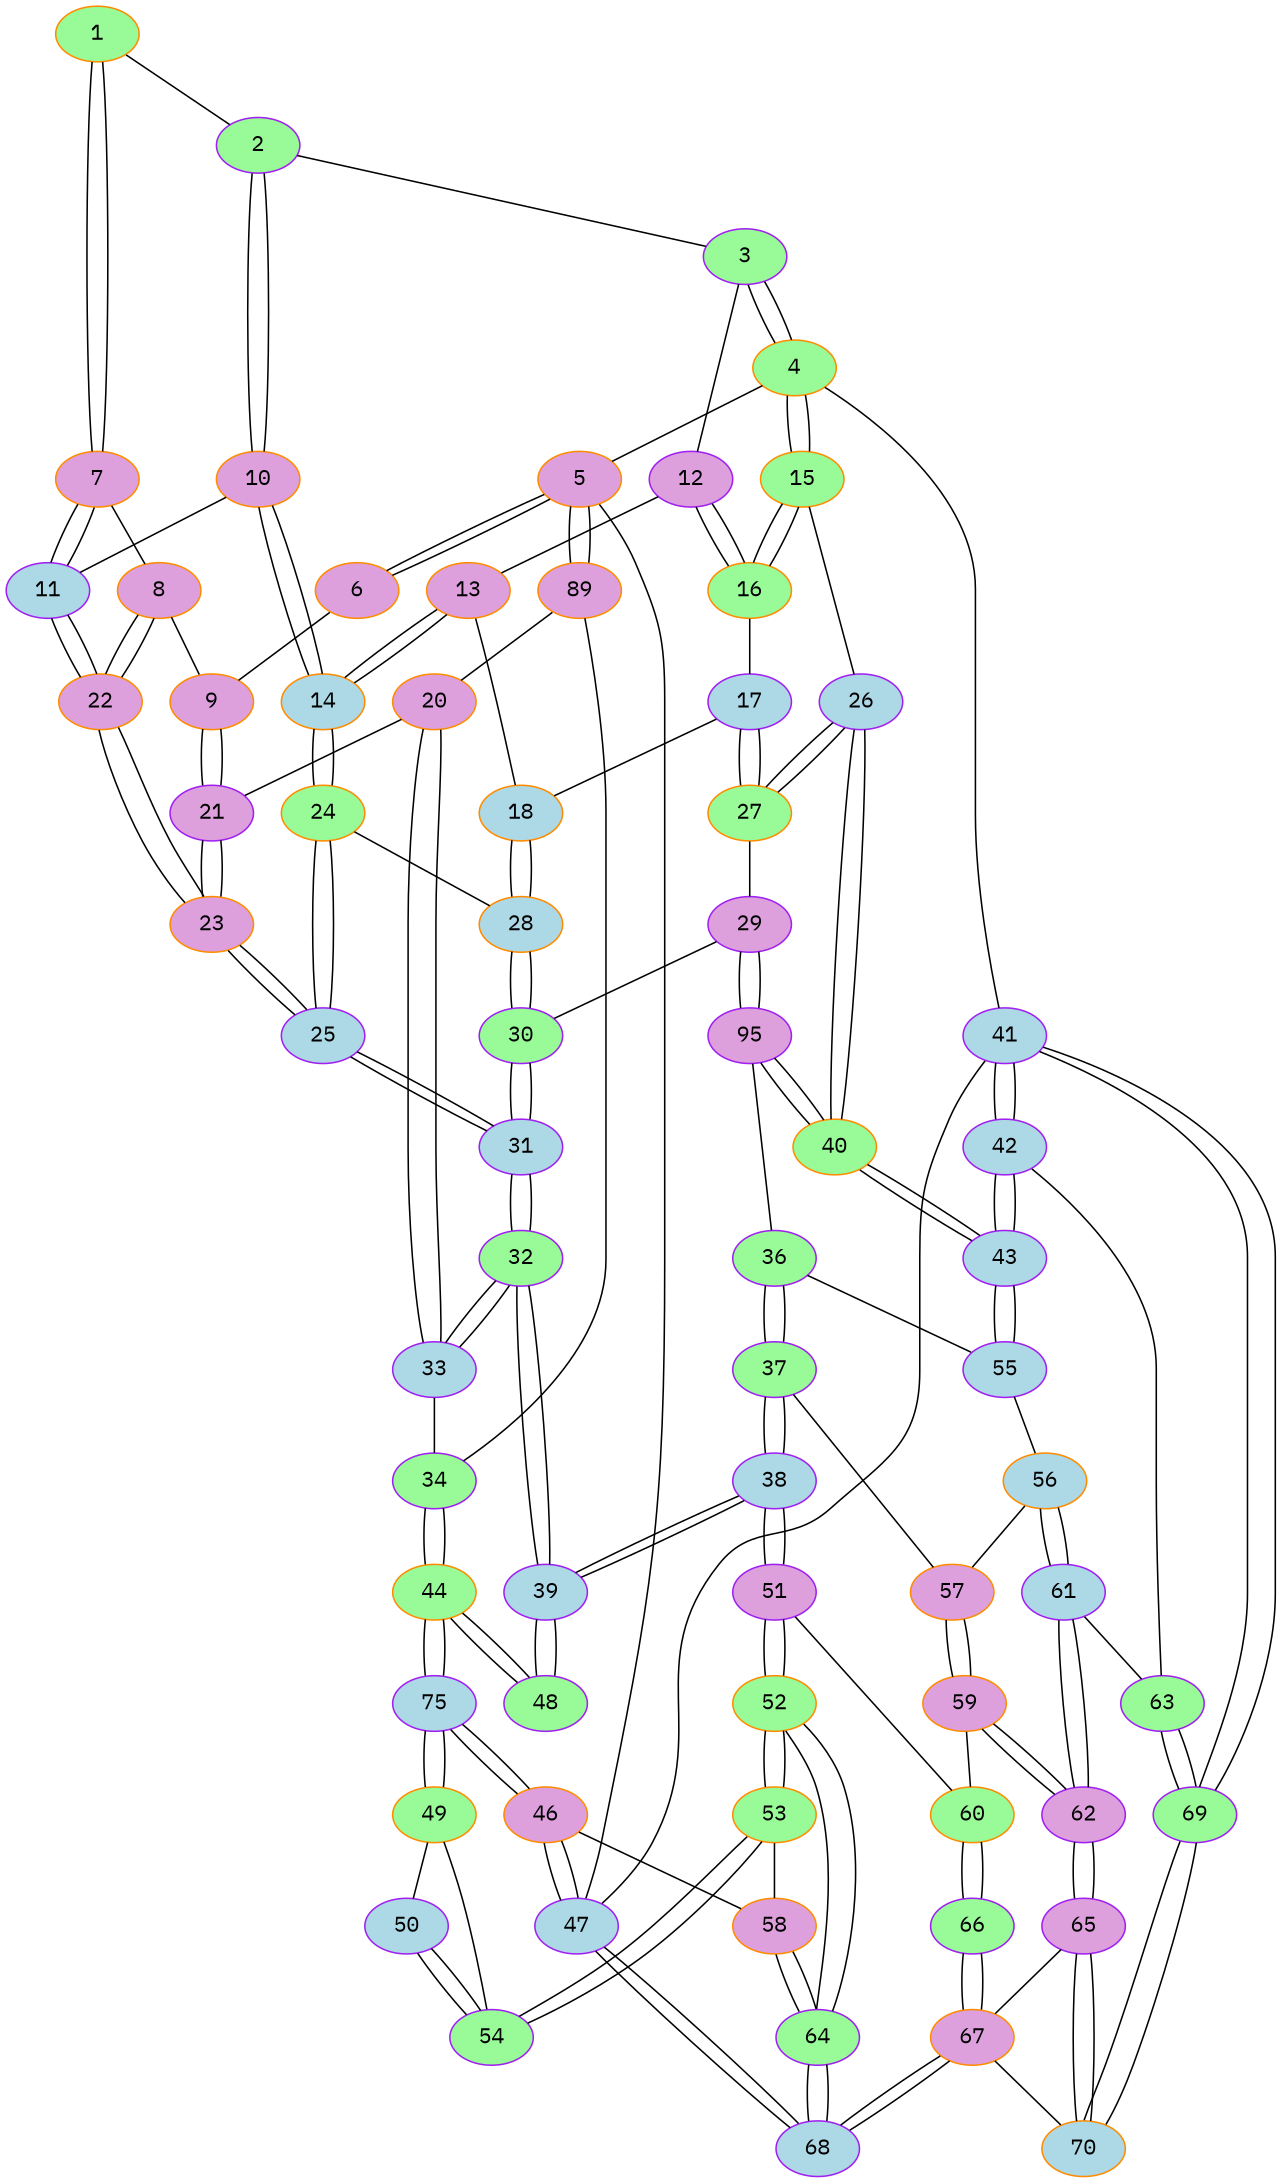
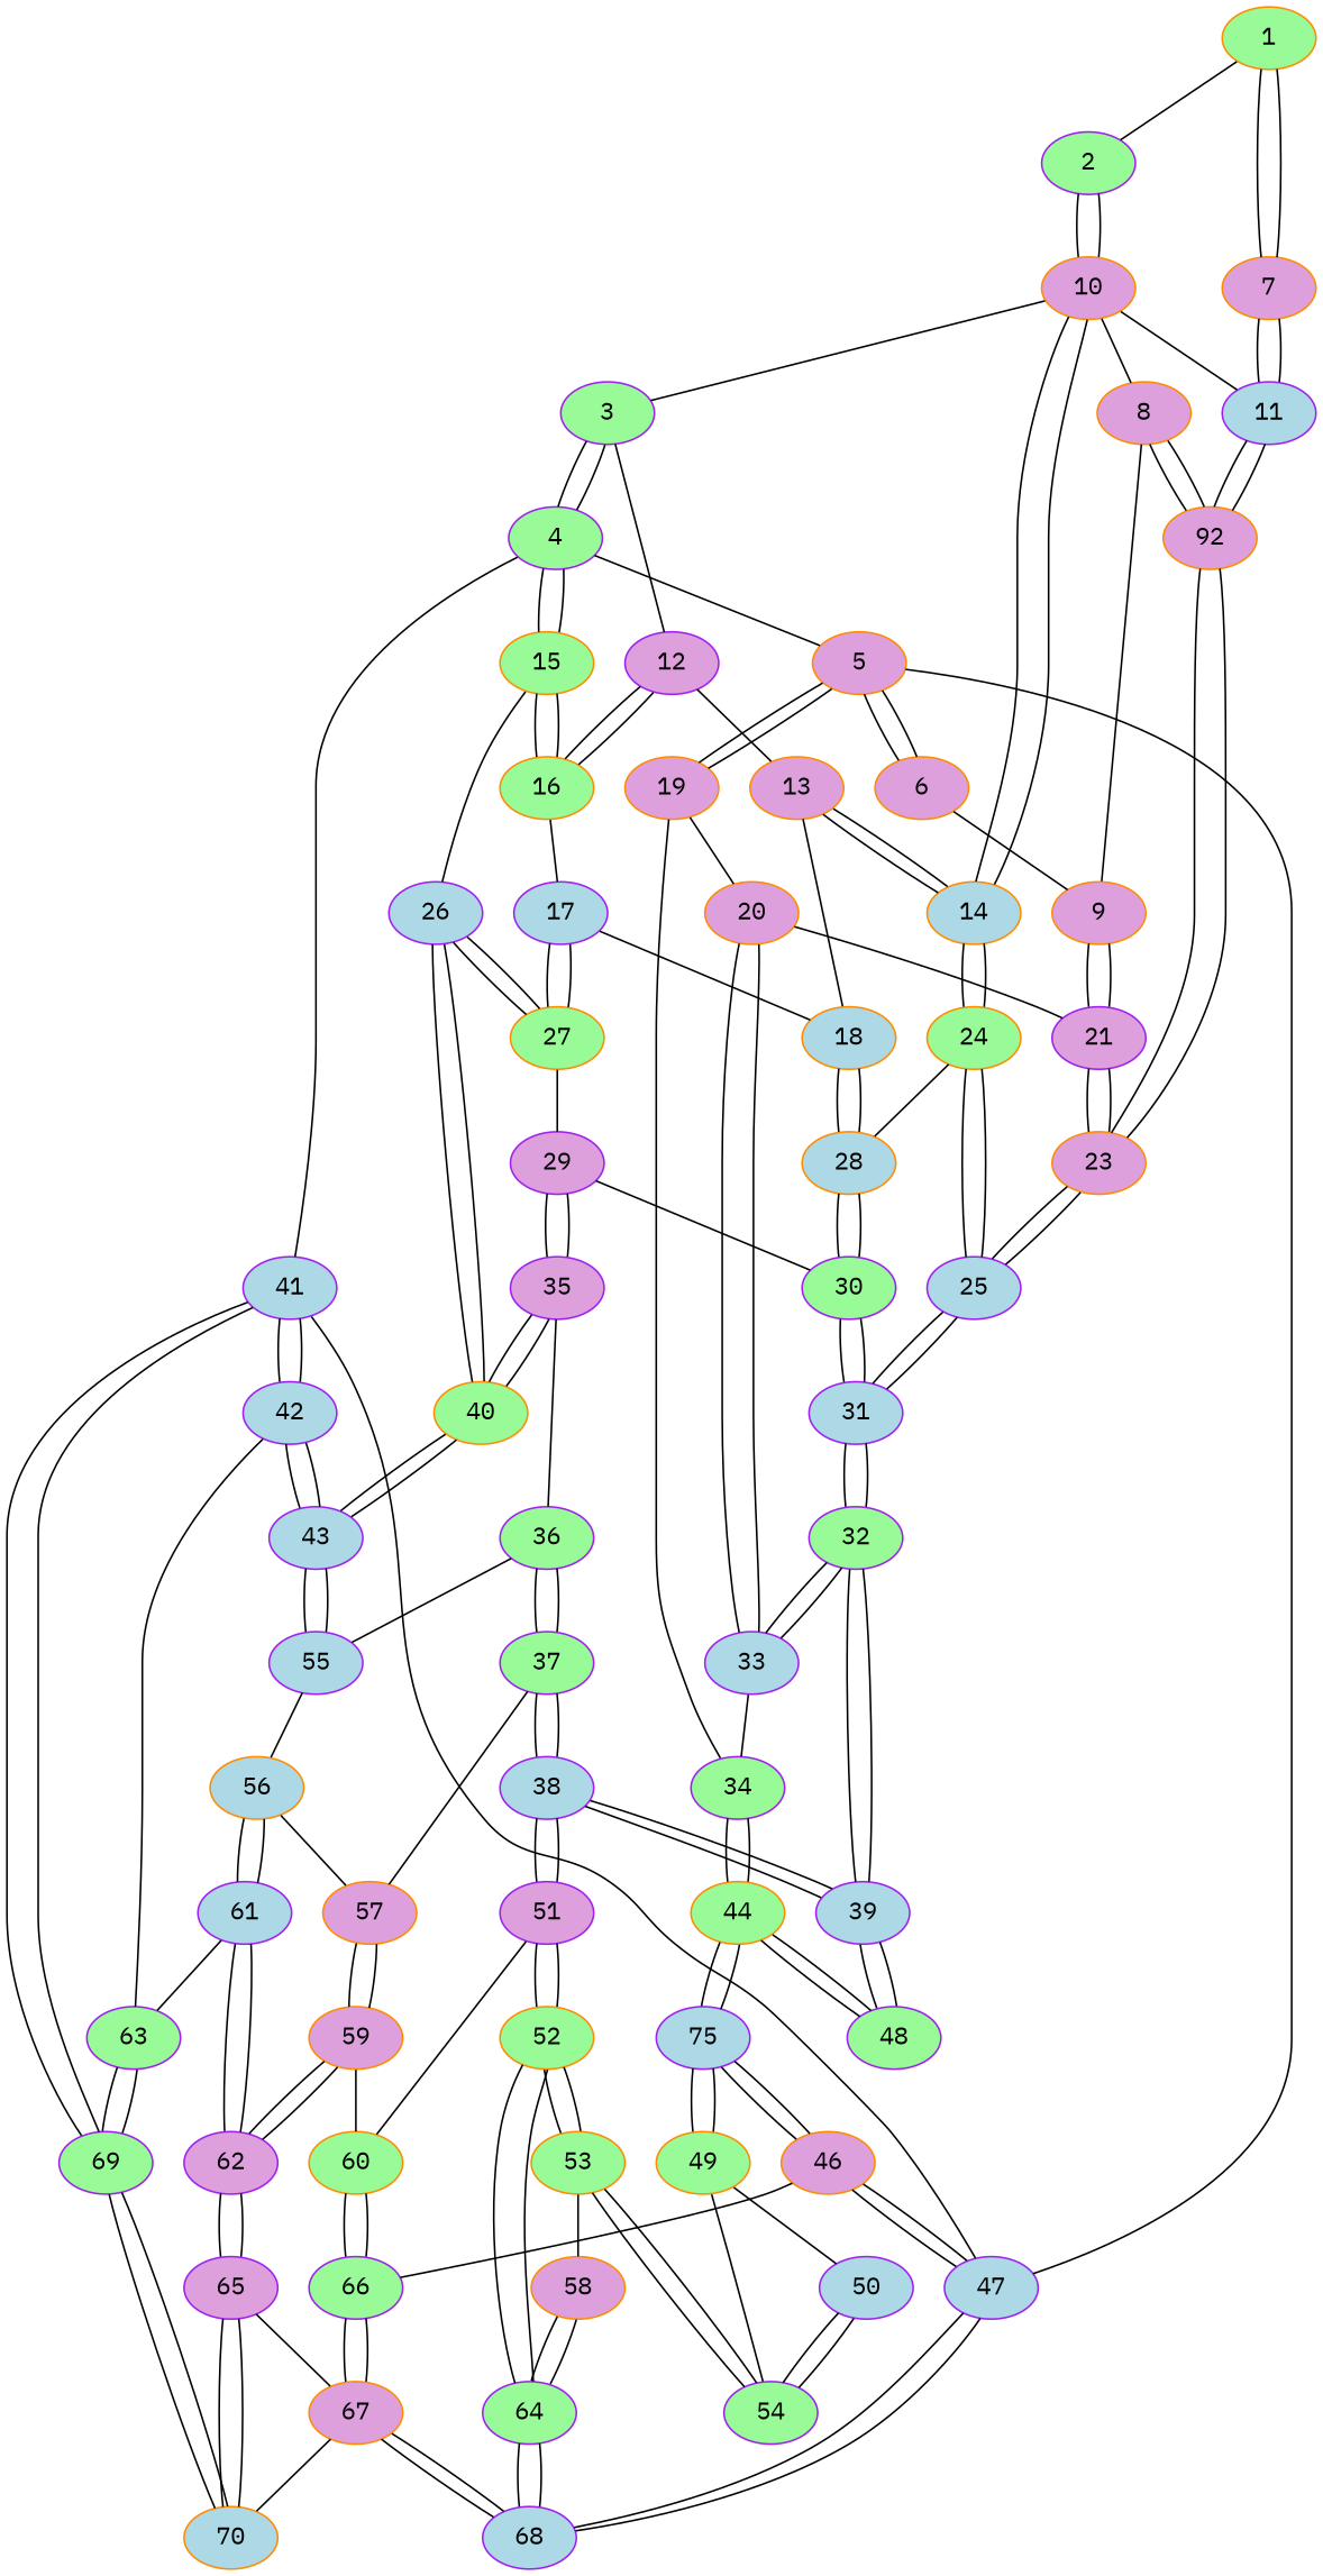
  graph {
    fontname="IBM Plex Mono"
    node [color=purple fillcolor=palegreen fontname="IBM Plex Mono" style=filled]
    edge [fontname="IBM Plex Mono"]
    1 [color=darkorange]
    2
    7 [color=darkorange fillcolor=plum]
    3
    10 [color=darkorange fillcolor=plum]
    8 [color=darkorange fillcolor=plum]
    11 [fillcolor=lightblue]
-   4 [color=darkorange]
+   4
    12 [fillcolor=plum]
    14 [color=darkorange fillcolor=lightblue]
    5 [color=darkorange fillcolor=plum]
    15 [color=darkorange]
    41 [fillcolor=lightblue]
    13 [color=darkorange fillcolor=plum]
    16 [color=darkorange]
    6 [color=darkorange fillcolor=plum]
-   19 [color=darkorange fillcolor=plum label=89]
+   19 [color=darkorange fillcolor=plum]
    47 [fillcolor=lightblue]
    26 [fillcolor=lightblue]
    42 [fillcolor=lightblue]
    69
    9 [color=darkorange fillcolor=plum]
    20 [color=darkorange fillcolor=plum]
    34
    68 [fillcolor=lightblue]
    21 [fillcolor=plum]
-   22 [color=darkorange fillcolor=plum]
+   22 [color=darkorange fillcolor=plum label=92]
    23 [color=darkorange fillcolor=plum]
    24 [color=darkorange]
    18 [color=darkorange fillcolor=lightblue]
    17 [fillcolor=lightblue]
    28 [color=darkorange fillcolor=lightblue]
    25 [fillcolor=lightblue]
    27 [color=darkorange]
    40 [color=darkorange]
    29 [fillcolor=plum]
    30
    33 [fillcolor=lightblue]
    44 [color=darkorange]
    31 [fillcolor=lightblue]
    32
    43 [fillcolor=lightblue]
-   35 [fillcolor=plum label=95]
+   35 [fillcolor=plum]
    36
    39 [fillcolor=lightblue]
    48
    n47 [fillcolor=lightblue label=75]
    37
    55 [fillcolor=lightblue]
    38 [fillcolor=lightblue]
    57 [color=darkorange fillcolor=plum]
    56 [color=darkorange fillcolor=lightblue]
    51 [fillcolor=plum]
    59 [color=darkorange fillcolor=plum]
    52 [color=darkorange]
    60 [color=darkorange]
    63
    70 [color=darkorange fillcolor=lightblue]
    46 [color=darkorange fillcolor=plum]
    49 [color=darkorange]
    58 [color=darkorange fillcolor=plum]
    50 [fillcolor=lightblue]
    54
    64
    53 [color=darkorange]
    66
    61 [fillcolor=lightblue]
    62 [fillcolor=plum]
    65 [fillcolor=plum]
    67 [color=darkorange fillcolor=plum]
    1 -- 2
    1 -- 7
    1 -- 7
-   2 -- 3
+   10 -- 3
    2 -- 10
    2 -- 10
-   7 -- 8
+   10 -- 8
    7 -- 11
    7 -- 11
    3 -- 4
    3 -- 4
    3 -- 12
    10 -- 11
    10 -- 14
    10 -- 14
    8 -- 9
    8 -- 22
    8 -- 22
    11 -- 22
    11 -- 22
    4 -- 5
    4 -- 15
    4 -- 15
    4 -- 41
    12 -- 13
    12 -- 16
    12 -- 16
    14 -- 24
    14 -- 24
    5 -- 6
    5 -- 6
    5 -- 19
    5 -- 19
    5 -- 47
    15 -- 16
    15 -- 16
    15 -- 26
    41 -- 47
    41 -- 42
    41 -- 42
    41 -- 69
    41 -- 69
    13 -- 14
    13 -- 14
    13 -- 18
    16 -- 17
    6 -- 9
    19 -- 20
    19 -- 34
    47 -- 68
    47 -- 68
    26 -- 27
    26 -- 27
    26 -- 40
    26 -- 40
    42 -- 43
    42 -- 43
    42 -- 63
    69 -- 70
    69 -- 70
    9 -- 21
    9 -- 21
    20 -- 21
    20 -- 33
    20 -- 33
    34 -- 44
    34 -- 44
    21 -- 23
    21 -- 23
    22 -- 23
    22 -- 23
    23 -- 25
    23 -- 25
    24 -- 28
    24 -- 25
    24 -- 25
    18 -- 28
    18 -- 28
    17 -- 18
    17 -- 27
    17 -- 27
    28 -- 30
    28 -- 30
    25 -- 31
    25 -- 31
    27 -- 29
    40 -- 43
    40 -- 43
    29 -- 30
    29 -- 35
    29 -- 35
    30 -- 31
    30 -- 31
    33 -- 34
    44 -- 48
    44 -- 48
    44 -- n47
    44 -- n47
    31 -- 32
    31 -- 32
    32 -- 33
    32 -- 33
    32 -- 39
    32 -- 39
    43 -- 55
    43 -- 55
    35 -- 40
    35 -- 40
    35 -- 36
    36 -- 37
    36 -- 37
    36 -- 55
    39 -- 48
    39 -- 48
    n47 -- 46
    n47 -- 46
    n47 -- 49
    n47 -- 49
    37 -- 38
    37 -- 38
    37 -- 57
    55 -- 56
    38 -- 39
    38 -- 39
    38 -- 51
    38 -- 51
    57 -- 59
    57 -- 59
    56 -- 57
    56 -- 61
    56 -- 61
    51 -- 52
    51 -- 52
    51 -- 60
    59 -- 60
    59 -- 62
    59 -- 62
    52 -- 64
    52 -- 64
    52 -- 53
    52 -- 53
    60 -- 66
    60 -- 66
    63 -- 69
    63 -- 69
    46 -- 47
    46 -- 47
-   46 -- 58
+   46 -- 66
    49 -- 50
    49 -- 54
    58 -- 64
    58 -- 64
    50 -- 54
    50 -- 54
    64 -- 68
    64 -- 68
    53 -- 58
    53 -- 54
    53 -- 54
    66 -- 67
    66 -- 67
    61 -- 63
    61 -- 62
    61 -- 62
    62 -- 65
    62 -- 65
    65 -- 70
    65 -- 70
    65 -- 67
    67 -- 68
    67 -- 68
    67 -- 70
  }
